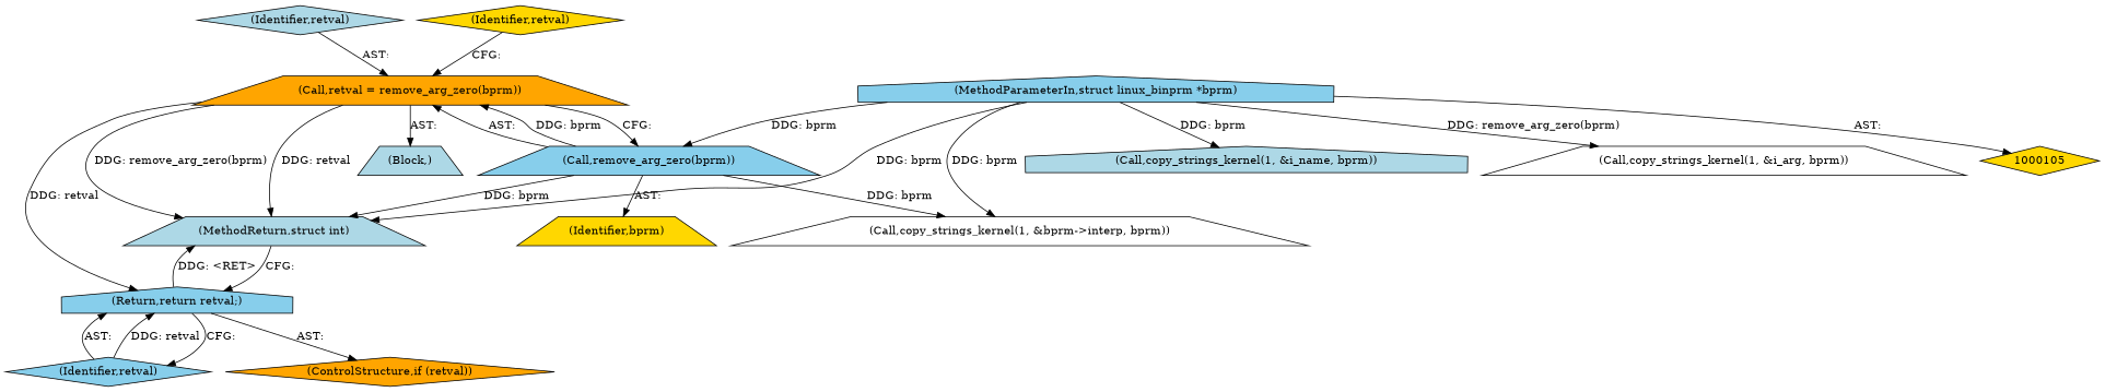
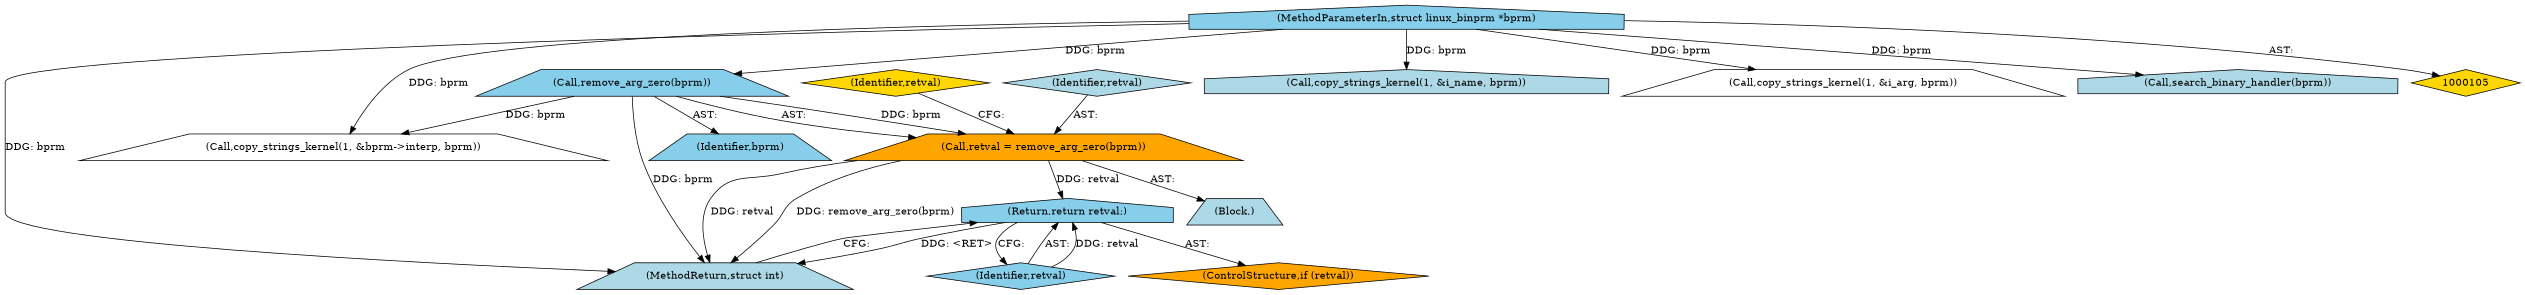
  digraph {
    node [fillcolor=lightblue shape=trapezium style=filled]
    n1 [fillcolor=orange label="(Call,retval = remove_arg_zero(bprm))"]
    n2 [fillcolor=skyblue label="(Call,remove_arg_zero(bprm))"]
    n3 [fillcolor=skyblue label="(Return,return retval;)" shape=house]
    n4 [label="(MethodReturn,struct int)"]
    n5 [label="(Block,)"]
    n6 [fillcolor=white label="(Call,copy_strings_kernel(1, &bprm->interp, bprm))"]
-   n7 [fillcolor=gold label="(Identifier,bprm)"]
+   n7 [fillcolor=skyblue label="(Identifier,bprm)"]
    n8 [fillcolor=skyblue label="(Identifier,retval)" shape=diamond]
    n9 [fillcolor=orange label="(ControlStructure,if (retval))" shape=diamond]
    n10 [fillcolor=skyblue label="(MethodParameterIn,struct linux_binprm *bprm)" shape=house]
    n11 [label="(Call,copy_strings_kernel(1, &i_name, bprm))" shape=house]
    n12 [fillcolor=white label="(Call,copy_strings_kernel(1, &i_arg, bprm))"]
+   n13 [label="(Call,search_binary_handler(bprm))" shape=house]
    1000105 [fillcolor=gold shape=diamond]
    n15 [label="(Identifier,retval)" shape=diamond]
    n16 [fillcolor=gold label="(Identifier,retval)" shape=diamond]
-   n1 -> n2 [label="CFG: "]
    n1 -> n3 [label="DDG: retval"]
    n1 -> n4 [label="DDG: retval"]
    n1 -> n4 [label="DDG: remove_arg_zero(bprm)"]
    n1 -> n5 [label="AST: "]
    n2 -> n1 [label="AST: "]
    n2 -> n1 [label="DDG: bprm"]
    n2 -> n4 [label="DDG: bprm"]
    n2 -> n6 [label="DDG: bprm"]
    n2 -> n7 [label="AST: "]
    n3 -> n4 [label="DDG: <RET>"]
    n3 -> n8 [label="CFG: "]
    n3 -> n9 [label="AST: "]
    n4 -> n3 [label="CFG: "]
    n8 -> n3 [label="AST: "]
    n8 -> n3 [label="DDG: retval"]
    n10 -> n2 [label="DDG: bprm"]
    n10 -> n4 [label="DDG: bprm"]
    n10 -> n6 [label="DDG: bprm"]
    n10 -> n11 [label="DDG: bprm"]
-   n10 -> n12 [label="DDG: remove_arg_zero(bprm)"]
+   n10 -> n12 [label="DDG: bprm"]
+   n10 -> n13 [label="DDG: bprm"]
    n10 -> 1000105 [label="AST: "]
    n15 -> n1 [label="AST: "]
    n16 -> n1 [label="CFG: "]
  }
